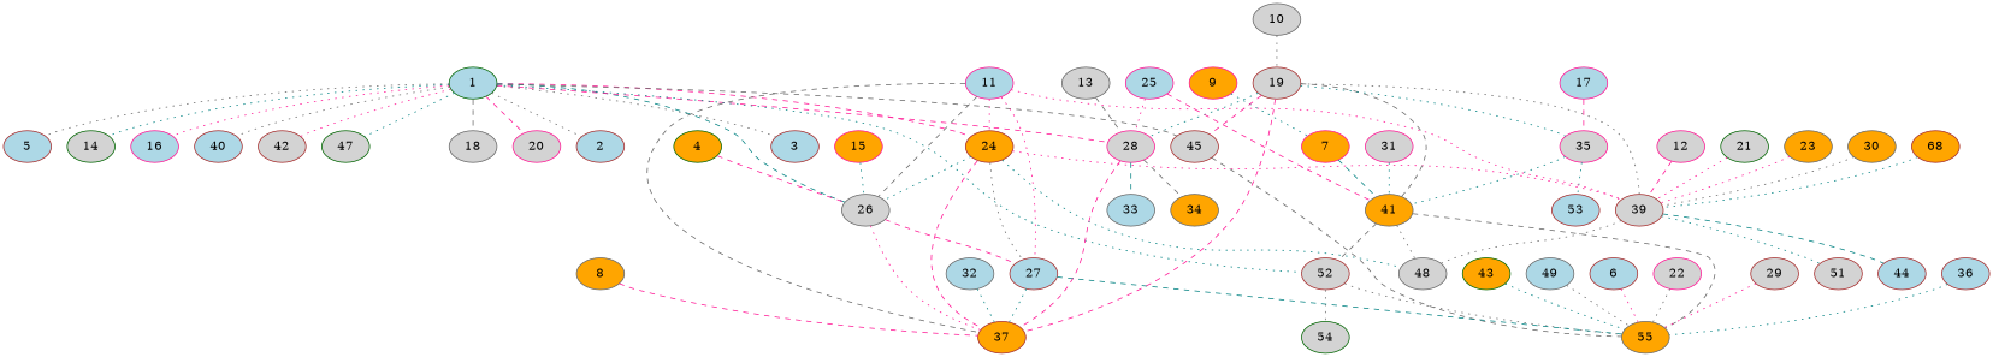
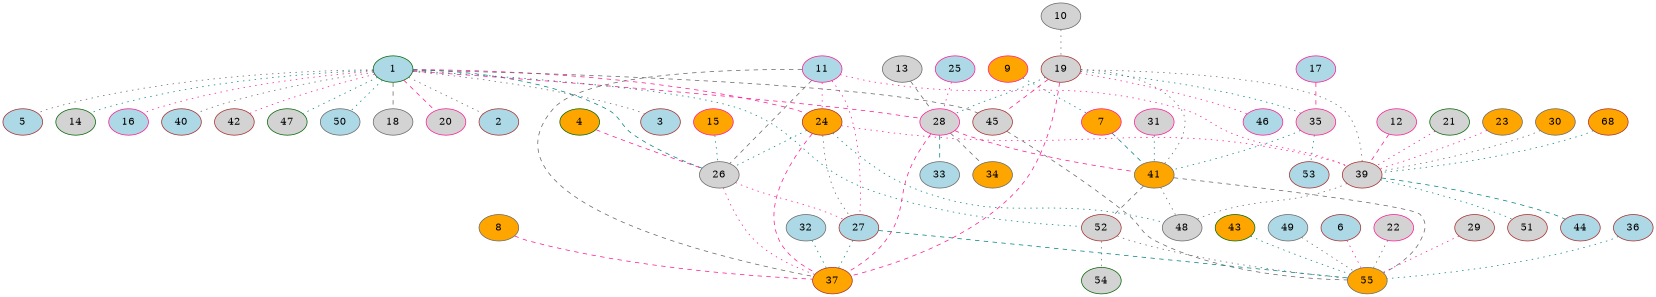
  graph {
    node [color=brown fillcolor=lightgrey style=filled]
    edge [color=deeppink style=dotted weight=1.0]
    1 [color=darkgreen fillcolor=lightblue]
    2 [fillcolor=lightblue]
    3 [fillcolor=lightblue]
    5 [fillcolor=lightblue]
    14 [color=darkgreen]
    16 [color=deeppink fillcolor=lightblue]
    18 [color=gray40]
    20 [color=deeppink]
    24 [fillcolor=orange]
    26 [color=gray40]
    28 [color=deeppink]
    40 [fillcolor=lightblue]
    42
    45
    47 [color=darkgreen]
+   50 [color=gray40 fillcolor=lightblue]
    52
    37 [fillcolor=orange]
    27 [fillcolor=lightblue]
    39
    48 [color=gray40]
    41 [color=gray40 fillcolor=orange]
    33 [color=gray40 fillcolor=lightblue]
    34 [color=gray40 fillcolor=orange]
    55 [color=gray40 fillcolor=orange]
    54 [color=darkgreen]
    4 [color=darkgreen fillcolor=orange]
    6 [fillcolor=lightblue]
    7 [color=deeppink fillcolor=orange]
    8 [color=gray40 fillcolor=orange]
    9 [color=deeppink fillcolor=orange]
    10 [color=gray40]
    19
    35 [color=deeppink]
+   46 [color=deeppink fillcolor=lightblue]
    11 [color=deeppink fillcolor=lightblue]
    44 [fillcolor=lightblue]
    51
    12 [color=deeppink]
    13 [color=gray40]
    15 [color=deeppink fillcolor=orange]
    17 [color=deeppink fillcolor=lightblue]
    53 [fillcolor=lightblue]
    21 [color=darkgreen]
    22 [color=deeppink]
    23 [color=gray40 fillcolor=orange]
    25 [color=deeppink fillcolor=lightblue]
    29
    30 [color=gray40 fillcolor=orange]
    31 [color=deeppink]
    32 [color=gray40 fillcolor=lightblue]
    36 [fillcolor=lightblue]
    n53 [fillcolor=orange label=68]
    43 [color=darkgreen fillcolor=orange]
    49 [color=gray40 fillcolor=lightblue]
    1 -- 2 [color=gray40]
    1 -- 3 [color=gray40]
    1 -- 5 [color=gray40]
    1 -- 14 [color=teal]
    1 -- 16
    1 -- 18 [color=gray40 style=dashed weight=4.0]
    1 -- 20 [style=dashed]
    1 -- 24 [style=dashed]
    1 -- 26 [color=teal style=dashed]
    1 -- 28 [style=dashed]
    1 -- 40 [color=gray40]
    1 -- 42
    1 -- 45 [color=gray40 style=dashed]
    1 -- 47 [color=teal]
+   1 -- 50 [color=teal]
    1 -- 52 [color=teal]
    24 -- 26 [color=teal]
    24 -- 37 [style=dashed]
    24 -- 27 [color=gray40]
    24 -- 39 [weight=3.0]
    24 -- 48 [color=teal]
    26 -- 37
-   26 -- 27 [style=dashed]
+   26 -- 27
    28 -- 37 [style=dashed]
-   25 -- 41 [style=dashed]
+   28 -- 41 [style=dashed]
    28 -- 33 [color=teal style=dashed]
    28 -- 34 [color=gray40 style=dashed]
    45 -- 55 [color=gray40 style=dashed]
    52 -- 55 [color=gray40]
    52 -- 54 [color=gray40]
    27 -- 37 [color=teal]
    27 -- 55 [color=teal style=dashed]
    39 -- 48 [color=gray40 weight=3.0]
    39 -- 44 [color=teal style=dashed]
    39 -- 51 [color=teal]
    41 -- 52 [color=gray40 style=dashed weight=3.0]
    41 -- 48 [color=gray40]
    41 -- 55 [color=gray40 style=dashed weight=3.0]
    4 -- 26 [style=dashed]
    6 -- 55
    7 -- 41 [color=teal style=dashed]
    8 -- 37 [style=dashed]
    9 -- 7 [color=teal]
    10 -- 19 [color=gray40]
    19 -- 28 [color=teal weight=3.0]
    19 -- 45 [style=dashed]
    19 -- 37 [style=dashed weight=3.0]
    19 -- 39 [color=gray40]
-   19 -- 41 [color=gray40 style=dashed]
+   19 -- 41 [color=gray40]
    19 -- 35 [color=teal]
+   19 -- 46
    35 -- 41 [color=teal]
    35 -- 53 [color=teal]
    11 -- 24
    11 -- 26 [color=gray40 style=dashed]
    11 -- 37 [color=gray40 style=dashed]
    11 -- 27
    11 -- 39
    12 -- 39 [style=dashed]
    13 -- 28 [color=gray40 style=dashed]
    15 -- 26 [color=teal]
    17 -- 35 [style=dashed]
    21 -- 39
    22 -- 55 [color=gray40]
    23 -- 39
    25 -- 28
    29 -- 55
    30 -- 39 [color=gray40]
    31 -- 41 [color=teal]
    32 -- 37 [color=teal]
    36 -- 55 [color=teal]
    n53 -- 39 [color=teal]
    43 -- 55 [color=teal]
    49 -- 55 [color=gray40]
  }
